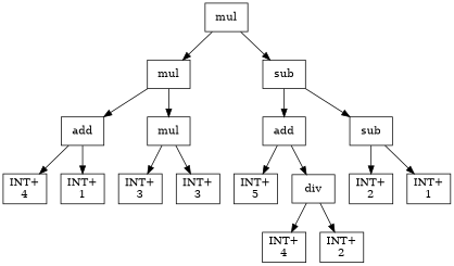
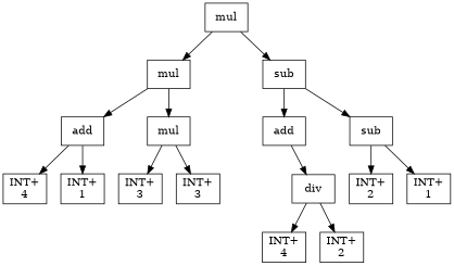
  digraph {
    node [shape=box]
    n1 [label=mul]
    n2 [label=mul]
    n3 [label=sub]
    n4 [label=add]
    n5 [label=mul]
    n6 [label="INT+\n4"]
    n7 [label="INT+\n1"]
    n8 [label="INT+\n3"]
    n9 [label="INT+\n3"]
    n10 [label=add]
    n11 [label=sub]
-   n12 [label="INT+\n5"]
    n13 [label=div]
    n14 [label="INT+\n4"]
    n15 [label="INT+\n2"]
    n16 [label="INT+\n2"]
    n17 [label="INT+\n1"]
    n1 -> n2
    n1 -> n3
    n2 -> n4
    n2 -> n5
    n3 -> n10
    n3 -> n11
    n4 -> n6
    n4 -> n7
    n5 -> n8
    n5 -> n9
-   n10 -> n12
    n10 -> n13
    n11 -> n16
    n11 -> n17
    n13 -> n14
    n13 -> n15
  }
